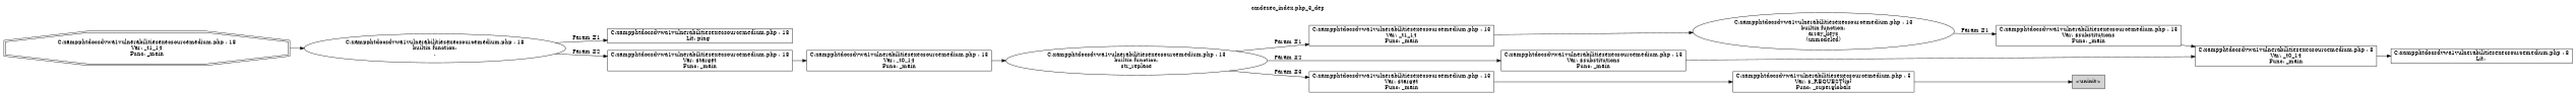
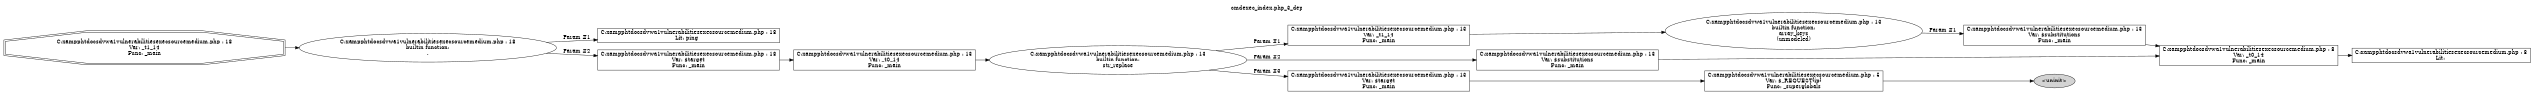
  digraph {
    label="cmdexec_index.php_3_dep"
    labelloc=t
    rankdir=LR
    node [shape=box]
    n1 [label="C:\xampp\htdocs\dvwa1\vulnerabilities\exec\source\medium.php : 18\nVar: _t1_14\nFunc: _main\n" shape=doubleoctagon]
    n2 [label="C:\xampp\htdocs\dvwa1\vulnerabilities\exec\source\medium.php : 18\nbuiltin function:\n.\n" shape=ellipse]
    n3 [label="C:\xampp\htdocs\dvwa1\vulnerabilities\exec\source\medium.php : 18\nLit: ping  \n"]
    n4 [label="C:\xampp\htdocs\dvwa1\vulnerabilities\exec\source\medium.php : 18\nVar: $target\nFunc: _main\n"]
    n5 [label="C:\xampp\htdocs\dvwa1\vulnerabilities\exec\source\medium.php : 13\nVar: _t0_14\nFunc: _main\n"]
    n6 [label="C:\xampp\htdocs\dvwa1\vulnerabilities\exec\source\medium.php : 13\nbuiltin function:\nstr_replace\n" shape=ellipse]
    n7 [label="C:\xampp\htdocs\dvwa1\vulnerabilities\exec\source\medium.php : 13\nVar: _t1_14\nFunc: _main\n"]
    n8 [label="C:\xampp\htdocs\dvwa1\vulnerabilities\exec\source\medium.php : 13\nVar: $substitutions\nFunc: _main\n"]
    n9 [label="C:\xampp\htdocs\dvwa1\vulnerabilities\exec\source\medium.php : 13\nVar: $target\nFunc: _main\n"]
    n10 [label="C:\xampp\htdocs\dvwa1\vulnerabilities\exec\source\medium.php : 13\nbuiltin function:\narray_keys\n(unmodeled)\n" shape=ellipse]
    n11 [label="C:\xampp\htdocs\dvwa1\vulnerabilities\exec\source\medium.php : 13\nVar: $substitutions\nFunc: _main\n"]
    n12 [label="C:\xampp\htdocs\dvwa1\vulnerabilities\exec\source\medium.php : 8\nVar: _t0_14\nFunc: _main\n"]
    n13 [label="C:\xampp\htdocs\dvwa1\vulnerabilities\exec\source\medium.php : 8\nLit: \n"]
    n14 [label="C:\xampp\htdocs\dvwa1\vulnerabilities\exec\source\medium.php : 5\nVar: $_REQUEST[ip]\nFunc: _superglobals\n"]
-   n15 [label="<uninit>" style=filled]
+   n15 [label="<uninit>" shape=ellipse style=filled]
    n1 -> n2
    n2 -> n3 [label="Param #1"]
    n2 -> n4 [label="Param #2"]
    n4 -> n5
    n5 -> n6
    n6 -> n7 [label="Param #1"]
    n6 -> n8 [label="Param #2"]
    n6 -> n9 [label="Param #3"]
    n7 -> n10
    n8 -> n12
    n9 -> n14
    n10 -> n11 [label="Param #1"]
    n11 -> n12
    n12 -> n13
    n14 -> n15
  }
